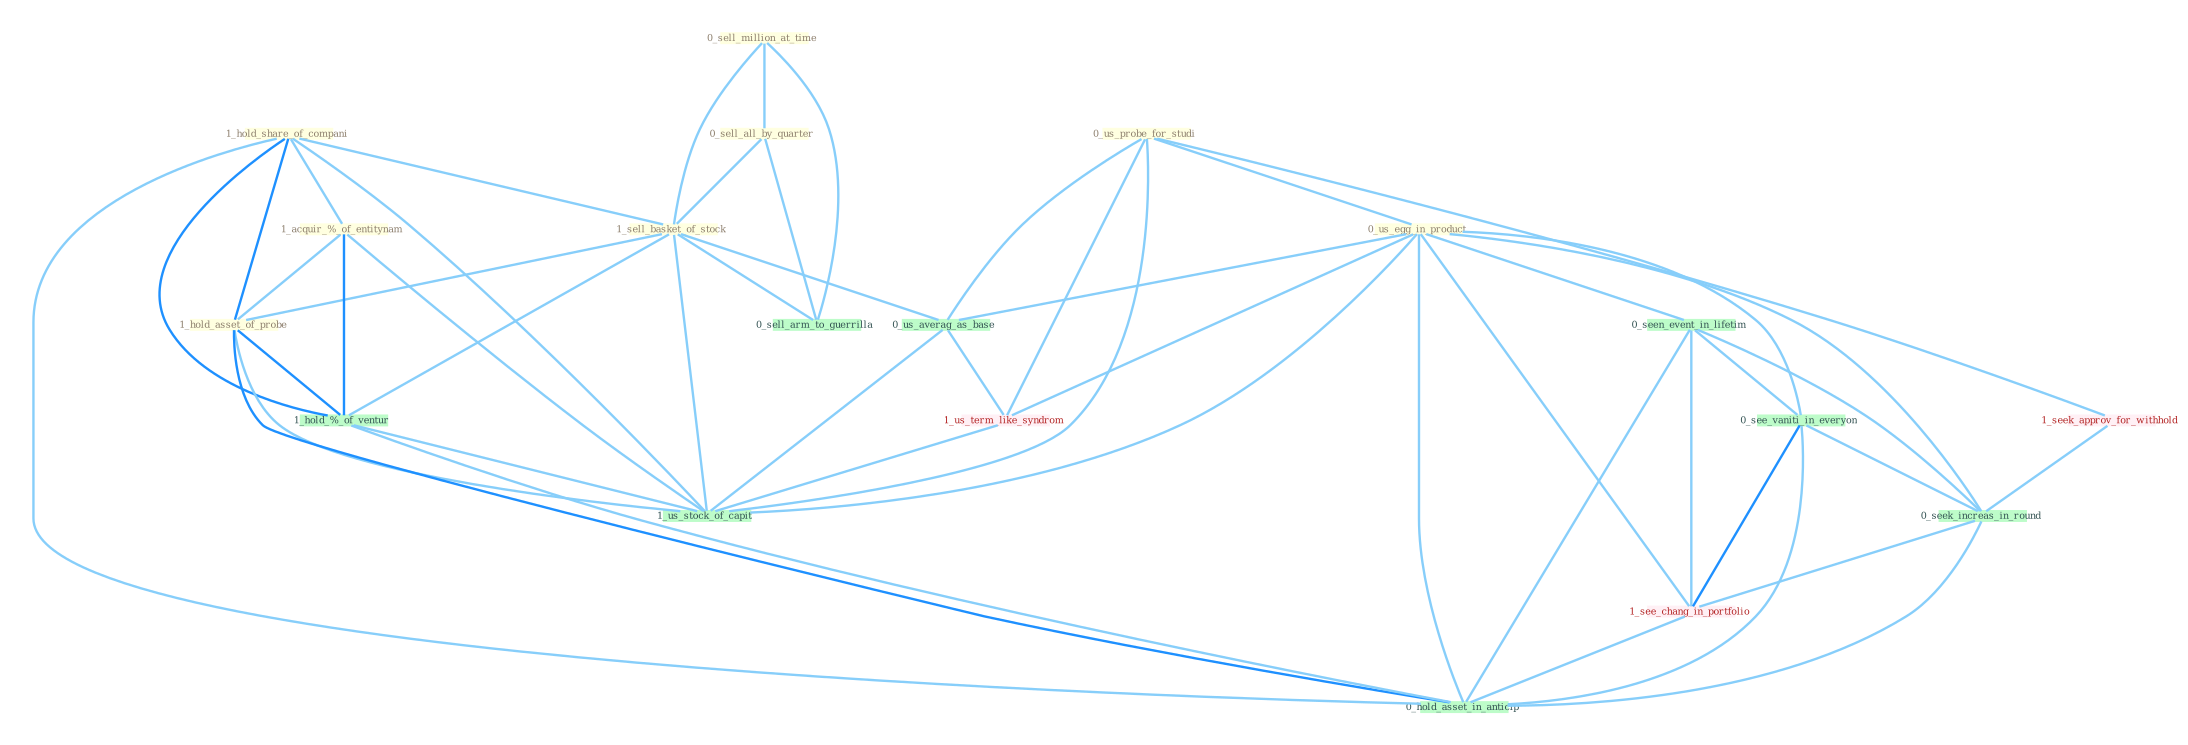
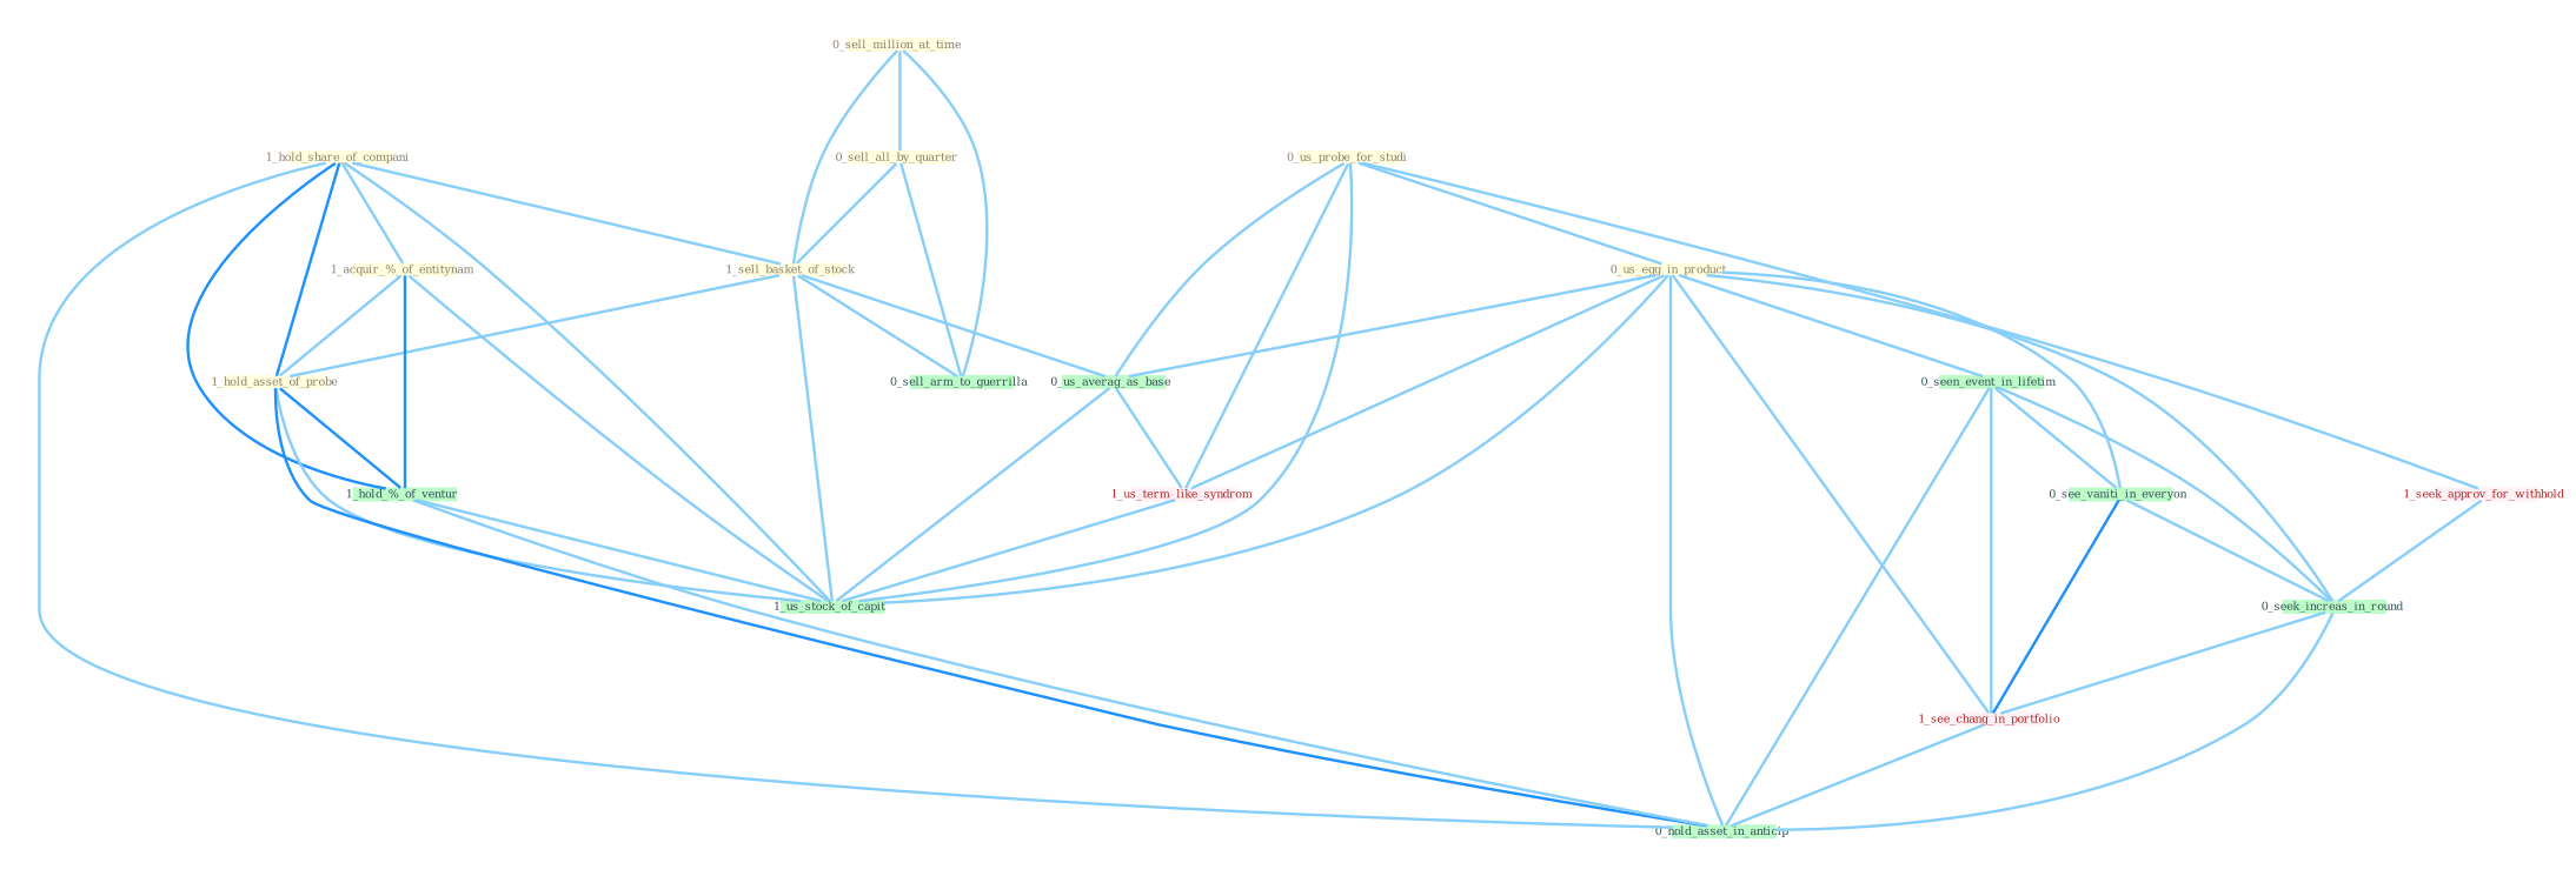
  graph {
    node [color="#ffffe0" fixedsize=true fontcolor="#8b7d6b" fontsize=4 shape=polygon style=filled]
    edge [color="#87cefa" w=1]
    "1_hold_share_of_compani " [height=.06 width=.5]
    "0_sell_million_at_time " [height=.06 width=.5]
    "0_sell_all_by_quarter " [height=.06 width=.5]
    "0_us_probe_for_studi " [height=.06 width=.5]
    "1_sell_basket_of_stock " [height=.06 width=.5]
    "1_acquir_%_of_entitynam " [height=.06 width=.5]
    n7 [height=.06 label="1_hold_asset_of_probe" width=.5]
    "0_us_egg_in_product " [height=.06 width=.5]
    "1_us_term_like_syndrom " [color="#fff0f5" fontcolor="#b22222" height=.06 width=.5]
    "1_seek_approv_for_withhold " [color="#fff0f5" fontcolor="#b22222" height=.06 width=.5]
    "1_see_chang_in_portfolio " [color="#fff0f5" fontcolor="#b22222" height=.06 width=.5]
    "1_hold_%_of_ventur " [color="#BDFCC9" fontcolor="#2f4f4f" height=.06 width=.5]
    "1_us_stock_of_capit " [color="#BDFCC9" fontcolor="#2f4f4f" height=.06 width=.5]
    "0_hold_asset_in_anticip " [color="#BDFCC9" fontcolor="#2f4f4f" height=.06 width=.5]
    "0_sell_arm_to_guerrilla " [color="#BDFCC9" fontcolor="#2f4f4f" height=.06 width=.5]
    "0_us_averag_as_base " [color="#BDFCC9" fontcolor="#2f4f4f" height=.06 width=.5]
    "0_seen_event_in_lifetim " [color="#BDFCC9" fontcolor="#2f4f4f" height=.06 width=.5]
    "0_see_vaniti_in_everyon " [color="#BDFCC9" fontcolor="#2f4f4f" height=.06 width=.5]
    "0_seek_increas_in_round " [color="#BDFCC9" fontcolor="#2f4f4f" height=.06 width=.5]
    subgraph sub_1 {
      "1_hold_share_of_compani "
      "0_sell_million_at_time "
      "0_sell_all_by_quarter "
      "0_us_probe_for_studi "
      "1_sell_basket_of_stock "
      "1_acquir_%_of_entitynam "
      n7
      "0_us_egg_in_product "
    }
    subgraph sub_2 {
      "1_us_term_like_syndrom "
      "1_seek_approv_for_withhold "
      "1_see_chang_in_portfolio "
    }
    "1_hold_share_of_compani " -- "1_sell_basket_of_stock "
    "1_hold_share_of_compani " -- "1_acquir_%_of_entitynam "
    "1_hold_share_of_compani " -- n7 [color="#1e90ff" w=2]
    "1_hold_share_of_compani " -- "1_hold_%_of_ventur " [color="#1e90ff" w=2]
    "1_hold_share_of_compani " -- "1_us_stock_of_capit "
    "1_hold_share_of_compani " -- "0_hold_asset_in_anticip "
    "0_sell_million_at_time " -- "0_sell_all_by_quarter "
    "0_sell_million_at_time " -- "1_sell_basket_of_stock "
    "0_sell_million_at_time " -- "0_sell_arm_to_guerrilla "
    "0_sell_all_by_quarter " -- "1_sell_basket_of_stock "
    "0_sell_all_by_quarter " -- "0_sell_arm_to_guerrilla "
    "0_us_probe_for_studi " -- "0_us_egg_in_product "
    "0_us_probe_for_studi " -- "1_us_term_like_syndrom "
    "0_us_probe_for_studi " -- "1_seek_approv_for_withhold "
    "0_us_probe_for_studi " -- "1_us_stock_of_capit "
    "0_us_probe_for_studi " -- "0_us_averag_as_base "
    "1_sell_basket_of_stock " -- n7
-   "1_sell_basket_of_stock " -- "1_hold_%_of_ventur "
    "1_sell_basket_of_stock " -- "1_us_stock_of_capit "
    "1_sell_basket_of_stock " -- "0_sell_arm_to_guerrilla "
    "1_sell_basket_of_stock " -- "0_us_averag_as_base "
    "1_acquir_%_of_entitynam " -- n7
    "1_acquir_%_of_entitynam " -- "1_hold_%_of_ventur " [color="#1e90ff" w=2]
    "1_acquir_%_of_entitynam " -- "1_us_stock_of_capit "
    n7 -- "1_hold_%_of_ventur " [color="#1e90ff" w=2]
    n7 -- "1_us_stock_of_capit "
    n7 -- "0_hold_asset_in_anticip " [color="#1e90ff" w=2]
    "0_us_egg_in_product " -- "1_us_term_like_syndrom "
    "0_us_egg_in_product " -- "1_see_chang_in_portfolio "
    "0_us_egg_in_product " -- "1_us_stock_of_capit "
    "0_us_egg_in_product " -- "0_hold_asset_in_anticip "
    "0_us_egg_in_product " -- "0_us_averag_as_base "
    "0_us_egg_in_product " -- "0_seen_event_in_lifetim "
    "0_us_egg_in_product " -- "0_see_vaniti_in_everyon "
    "0_us_egg_in_product " -- "0_seek_increas_in_round "
    "1_us_term_like_syndrom " -- "1_us_stock_of_capit "
    "1_seek_approv_for_withhold " -- "0_seek_increas_in_round "
    "1_see_chang_in_portfolio " -- "0_hold_asset_in_anticip "
    "1_hold_%_of_ventur " -- "1_us_stock_of_capit "
    "1_hold_%_of_ventur " -- "0_hold_asset_in_anticip "
    "0_us_averag_as_base " -- "1_us_term_like_syndrom "
    "0_us_averag_as_base " -- "1_us_stock_of_capit "
    "0_seen_event_in_lifetim " -- "1_see_chang_in_portfolio "
    "0_seen_event_in_lifetim " -- "0_hold_asset_in_anticip "
    "0_seen_event_in_lifetim " -- "0_see_vaniti_in_everyon "
    "0_seen_event_in_lifetim " -- "0_seek_increas_in_round "
    "0_see_vaniti_in_everyon " -- "1_see_chang_in_portfolio " [color="#1e90ff" w=2]
-   "0_see_vaniti_in_everyon " -- "0_hold_asset_in_anticip "
    "0_see_vaniti_in_everyon " -- "0_seek_increas_in_round "
    "0_seek_increas_in_round " -- "1_see_chang_in_portfolio "
    "0_seek_increas_in_round " -- "0_hold_asset_in_anticip "
  }
